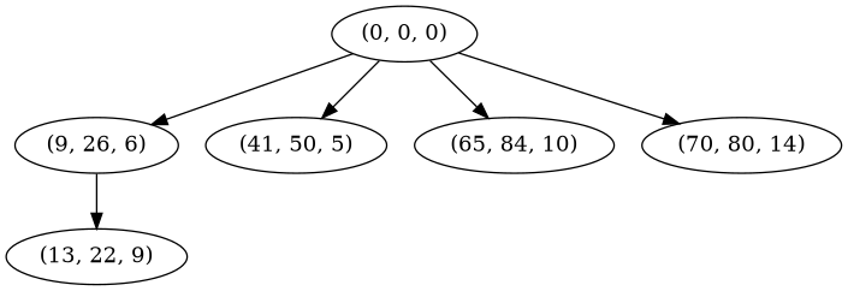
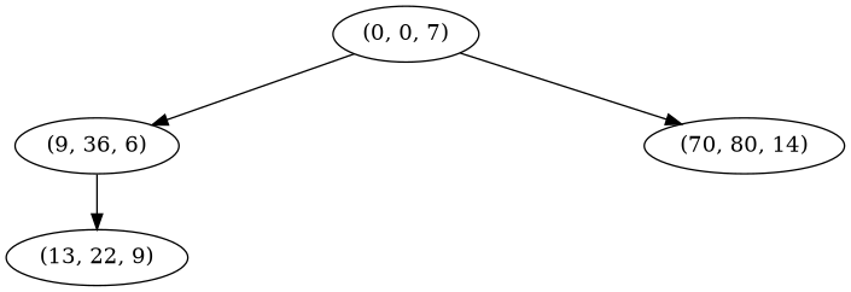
  digraph {
-   "(0, 0, 0)"
-   "(9, 26, 6)"
-   "(41, 50, 5)"
-   "(65, 84, 10)"
+   "(0, 0, 0)" [label="(0, 0, 7)"]
+   "(9, 26, 6)" [label="(9, 36, 6)"]
    "(70, 80, 14)"
    n6 [label="(13, 22, 9)"]
    "(0, 0, 0)" -> "(9, 26, 6)"
-   "(0, 0, 0)" -> "(41, 50, 5)"
-   "(0, 0, 0)" -> "(65, 84, 10)"
    "(0, 0, 0)" -> "(70, 80, 14)"
    "(9, 26, 6)" -> n6
  }
